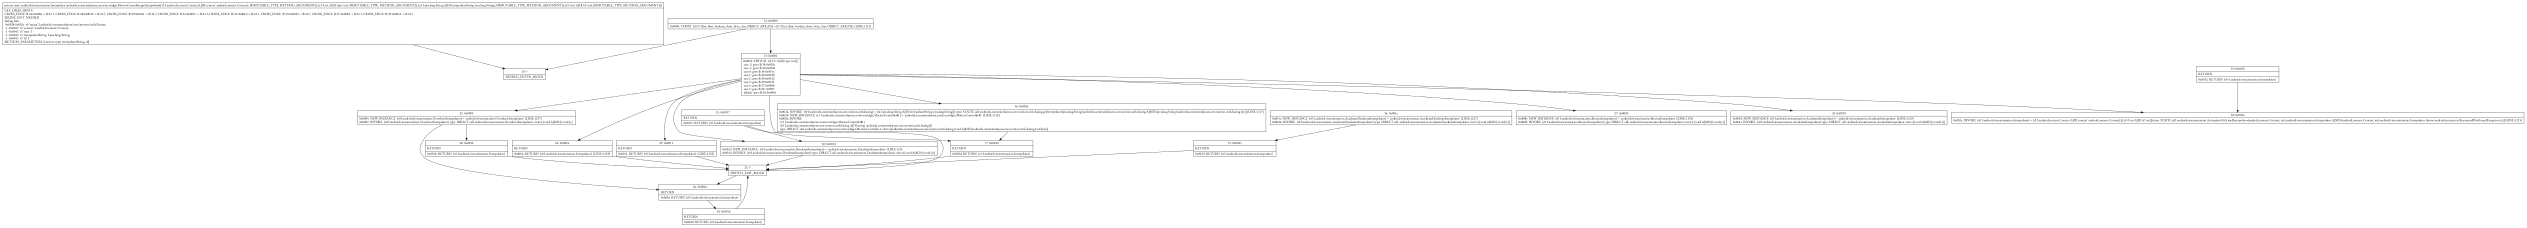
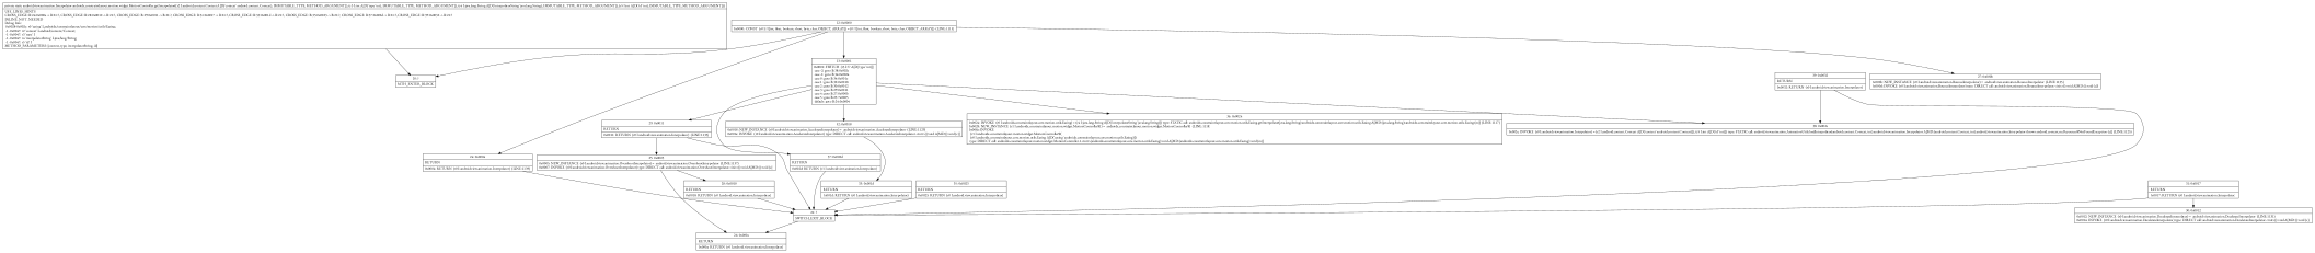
  digraph {
    fontname="EB Garamond"
    node [fontname="EB Garamond" shape=record]
    edge [fontname="EB Garamond"]
-   n1 [label="{20\:\ ?|NEEDED_ENTER_BLOCK\l}"]
+   n1 [label="{20\:\ ?|MTH_ENTER_BLOCK\l}"]
    n2 [label="{22\:\ 0x0000|0x0000: CONST  (r0 I:??[int, float, boolean, short, byte, char, OBJECT, ARRAY]) = (0 ??[int, float, boolean, short, byte, char, OBJECT, ARRAY])  (LINE:1115)\l}"]
    n3 [label="{23\:\ 0x0001|0x0001: SWITCH  (r3 I:?? A[D('type' int)])\l case \-2: goto B:38:0x002e\l case \-1: goto B:36:0x0024\l case 0: goto B:34:0x001e\l case 1: goto B:32:0x0018\l case 2: goto B:30:0x0012\l case 3: goto B:29:0x0011\l case 4: goto B:27:0x000b\l case 5: goto B:25:7x0005\l default: goto B:24:0x0004 \l}"]
    n4 [label="{24\:\ 0x0004|RETURN\l|0x0004: RETURN  (r0 I:android.view.animation.Interpolator)  (LINE:1139)\l}"]
    n5 [label="{25\:\ 0x0005|0x0005: NEW_INSTANCE  (r0 I:android.view.animation.OvershootInterpolator) =  android.view.animation.OvershootInterpolator  (LINE:1137)\l0x0007: INVOKE  (r0 I:android.view.animation.OvershootInterpolator) type: DIRECT call: android.view.animation.OvershootInterpolator.\<init\>():void A[MD:():void (c)]\l}"]
    n6 [label="{27\:\ 0x000b|0x000b: NEW_INSTANCE  (r0 I:android.view.animation.BounceInterpolator) =  android.view.animation.BounceInterpolator  (LINE:1135)\l0x000d: INVOKE  (r0 I:android.view.animation.BounceInterpolator) type: DIRECT call: android.view.animation.BounceInterpolator.\<init\>():void A[MD:():void (c)]\l}"]
    n7 [label="{29\:\ 0x0011|RETURN\l|0x0011: RETURN  (r0 I:android.view.animation.Interpolator)  (LINE:1133)\l}"]
    n8 [label="{30\:\ 0x0012|0x0012: NEW_INSTANCE  (r0 I:android.view.animation.DecelerateInterpolator) =  android.view.animation.DecelerateInterpolator  (LINE:1131)\l0x0014: INVOKE  (r0 I:android.view.animation.DecelerateInterpolator) type: DIRECT call: android.view.animation.DecelerateInterpolator.\<init\>():void A[MD:():void (c)]\l}"]
    n9 [label="{32\:\ 0x0018|0x0018: NEW_INSTANCE  (r0 I:android.view.animation.AccelerateInterpolator) =  android.view.animation.AccelerateInterpolator  (LINE:1129)\l0x001a: INVOKE  (r0 I:android.view.animation.AccelerateInterpolator) type: DIRECT call: android.view.animation.AccelerateInterpolator.\<init\>():void A[MD:():void (c)]\l}"]
    n10 [label="{36\:\ 0x0024|0x0024: INVOKE  (r0 I:androidx.constraintlayout.core.motion.utils.Easing) = (r4 I:java.lang.String A[D('interpolatorString' java.lang.String)]) type: STATIC call: androidx.constraintlayout.core.motion.utils.Easing.getInterpolator(java.lang.String):androidx.constraintlayout.core.motion.utils.Easing A[MD:(java.lang.String):androidx.constraintlayout.core.motion.utils.Easing (m)] (LINE:1117)\l0x0028: NEW_INSTANCE  (r1 I:androidx.constraintlayout.motion.widget.MotionController$1) =  androidx.constraintlayout.motion.widget.MotionController$1  (LINE:1118)\l0x008a: INVOKE  \l  (r1 I:androidx.constraintlayout.motion.widget.MotionController$1)\l  (r0 I:androidx.constraintlayout.core.motion.utils.Easing A[D('easing' androidx.constraintlayout.core.motion.utils.Easing)])\l type: DIRECT call: androidx.constraintlayout.motion.widget.MotionController.1.\<init\>(androidx.constraintlayout.core.motion.utils.Easing):void A[MD:(androidx.constraintlayout.core.motion.utils.Easing):void (m)]\l}"]
    n11 [label="{38\:\ 0x002e|0x002e: INVOKE  (r0 I:android.view.animation.Interpolator) = (r2 I:android.content.Context A[D('context' android.content.Context)]), (r5 I:int A[D('id' int)]) type: STATIC call: android.view.animation.AnimationUtils.loadInterpolator(android.content.Context, int):android.view.animation.Interpolator A[MD:(android.content.Context, int):android.view.animation.Interpolator throws android.content.res.Resources$NotFoundException (c)] (LINE:1125)\l}"]
    n12 [label="{37\:\ 0x002d|RETURN\l|0x002d: RETURN  (r1 I:android.view.animation.Interpolator) \l}"]
    n13 [label="{21\:\ ?|SWITCH_EXIT_BLOCK\l}"]
    n14 [label="{26\:\ 0x000a|RETURN\l|0x000a: RETURN  (r0 I:android.view.animation.Interpolator) \l}"]
    n15 [label="{28\:\ 0x0010|RETURN\l|0x0010: RETURN  (r0 I:android.view.animation.Interpolator) \l}"]
    n16 [label="{33\:\ 0x001d|RETURN\l|0x001d: RETURN  (r0 I:android.view.animation.Interpolator) \l}"]
-   n17 [label="{34\:\ 0x001e|0x001e: NEW_INSTANCE  (r0 I:android.view.animation.AccelerateDecelerateInterpolator) =  android.view.animation.AccelerateDecelerateInterpolator  (LINE:1127)\l0x0020: INVOKE  (r0 I:android.view.animation.AccelerateDecelerateInterpolator) type: DIRECT call: android.view.animation.AccelerateDecelerateInterpolator.\<init\>():void A[MD:():void (c)]\l}"]
    n18 [label="{35\:\ 0x0023|RETURN\l|0x0023: RETURN  (r0 I:android.view.animation.Interpolator) \l}"]
    n19 [label="{31\:\ 0x0017|RETURN\l|0x0017: RETURN  (r0 I:android.view.animation.Interpolator) \l}"]
    n20 [label="{39\:\ 0x0032|RETURN\l|0x0032: RETURN  (r0 I:android.view.animation.Interpolator) \l}"]
    n21 [label="{private static android.view.animation.Interpolator androidx.constraintlayout.motion.widget.MotionController.getInterpolator((r2 I:android.content.Context A[D('context' android.content.Context), IMMUTABLE_TYPE, METHOD_ARGUMENT]), (r3 I:int A[D('type' int), IMMUTABLE_TYPE, METHOD_ARGUMENT]), (r4 I:java.lang.String A[D('interpolatorString' java.lang.String), IMMUTABLE_TYPE, METHOD_ARGUMENT]), (r5 I:int A[D('id' int), IMMUTABLE_TYPE, METHOD_ARGUMENT]))  | USE_LINES_HINTS\lCROSS_EDGE: B:26:0x000a \-\> B:21:?, CROSS_EDGE: B:28:0x0010 \-\> B:21:?, CROSS_EDGE: B:29:0x0011 \-\> B:21:?, CROSS_EDGE: B:31:0x0017 \-\> B:21:?, CROSS_EDGE: B:33:0x001d \-\> B:21:?, CROSS_EDGE: B:35:0x0023 \-\> B:21:?, CROSS_EDGE: B:37:0x002d \-\> B:21:?, CROSS_EDGE: B:39:0x0032 \-\> B:21:?\lINLINE_NOT_NEEDED\lDebug Info:\l  0x0028\-0x002e: r0 'easing' Landroidx\/constraintlayout\/core\/motion\/utils\/Easing;\l  \-1 \-0x0047: r2 'context' Landroid\/content\/Context;\l  \-1 \-0x0047: r3 'type' I\l  \-1 \-0x0047: r4 'interpolatorString' Ljava\/lang\/String;\l  \-1 \-0x0047: r5 'id' I\lMETHOD_PARAMETERS: [context, type, interpolatorString, id]\l}"]
    n2 -> n1
    n2 -> n3
-   n3 -> n4
-   n3 -> n5
-   n3 -> n6
+   n2 -> n4
+   n7 -> n5
+   n2 -> n6
    n3 -> n7
-   n3 -> n8
    n3 -> n9
    n3 -> n10
    n3 -> n11
    n3 -> n12
    n4 -> n13
    n5 -> n14
    n5 -> n15
    n7 -> n13
-   n14 -> n16
-   n10 -> n12
+   n9 -> n16
    n12 -> n13
    n13 -> n14
    n15 -> n13
    n16 -> n13
-   n17 -> n18
    n18 -> n13
    n19 -> n8
    n19 -> n13
    n20 -> n11
-   n8 -> n13
+   n20 -> n13
    n21 -> n1
  }
